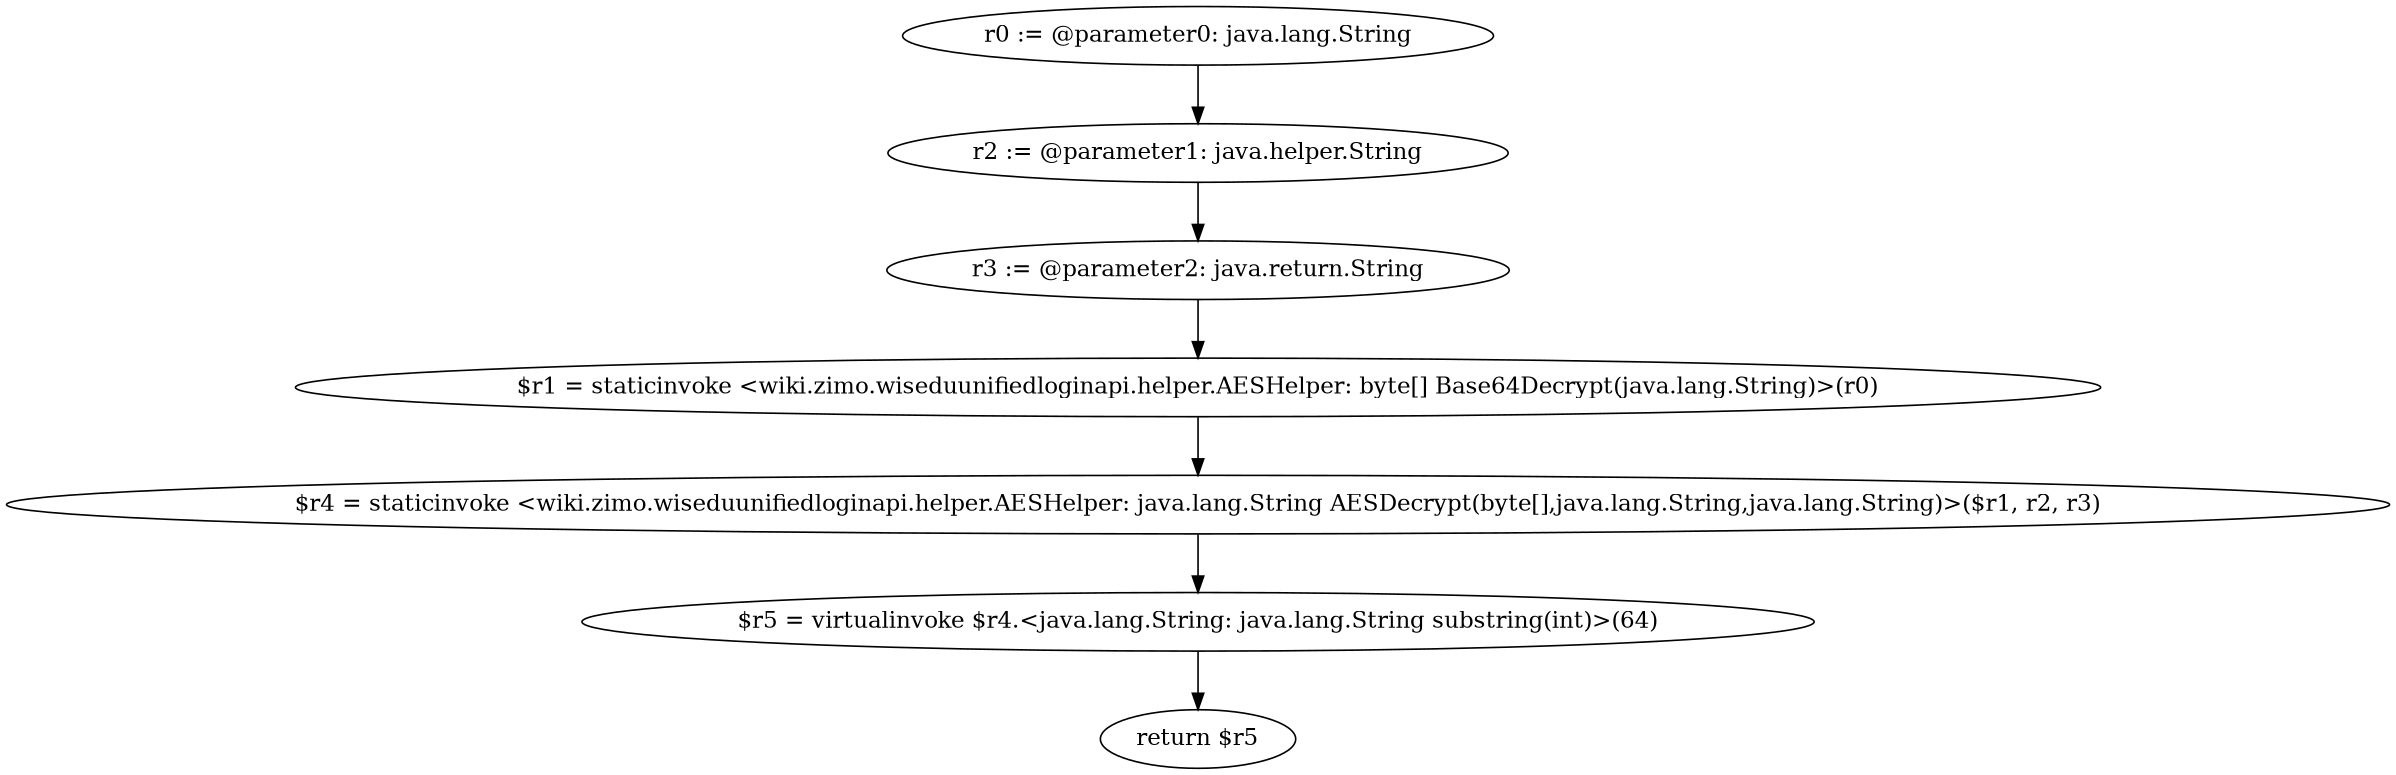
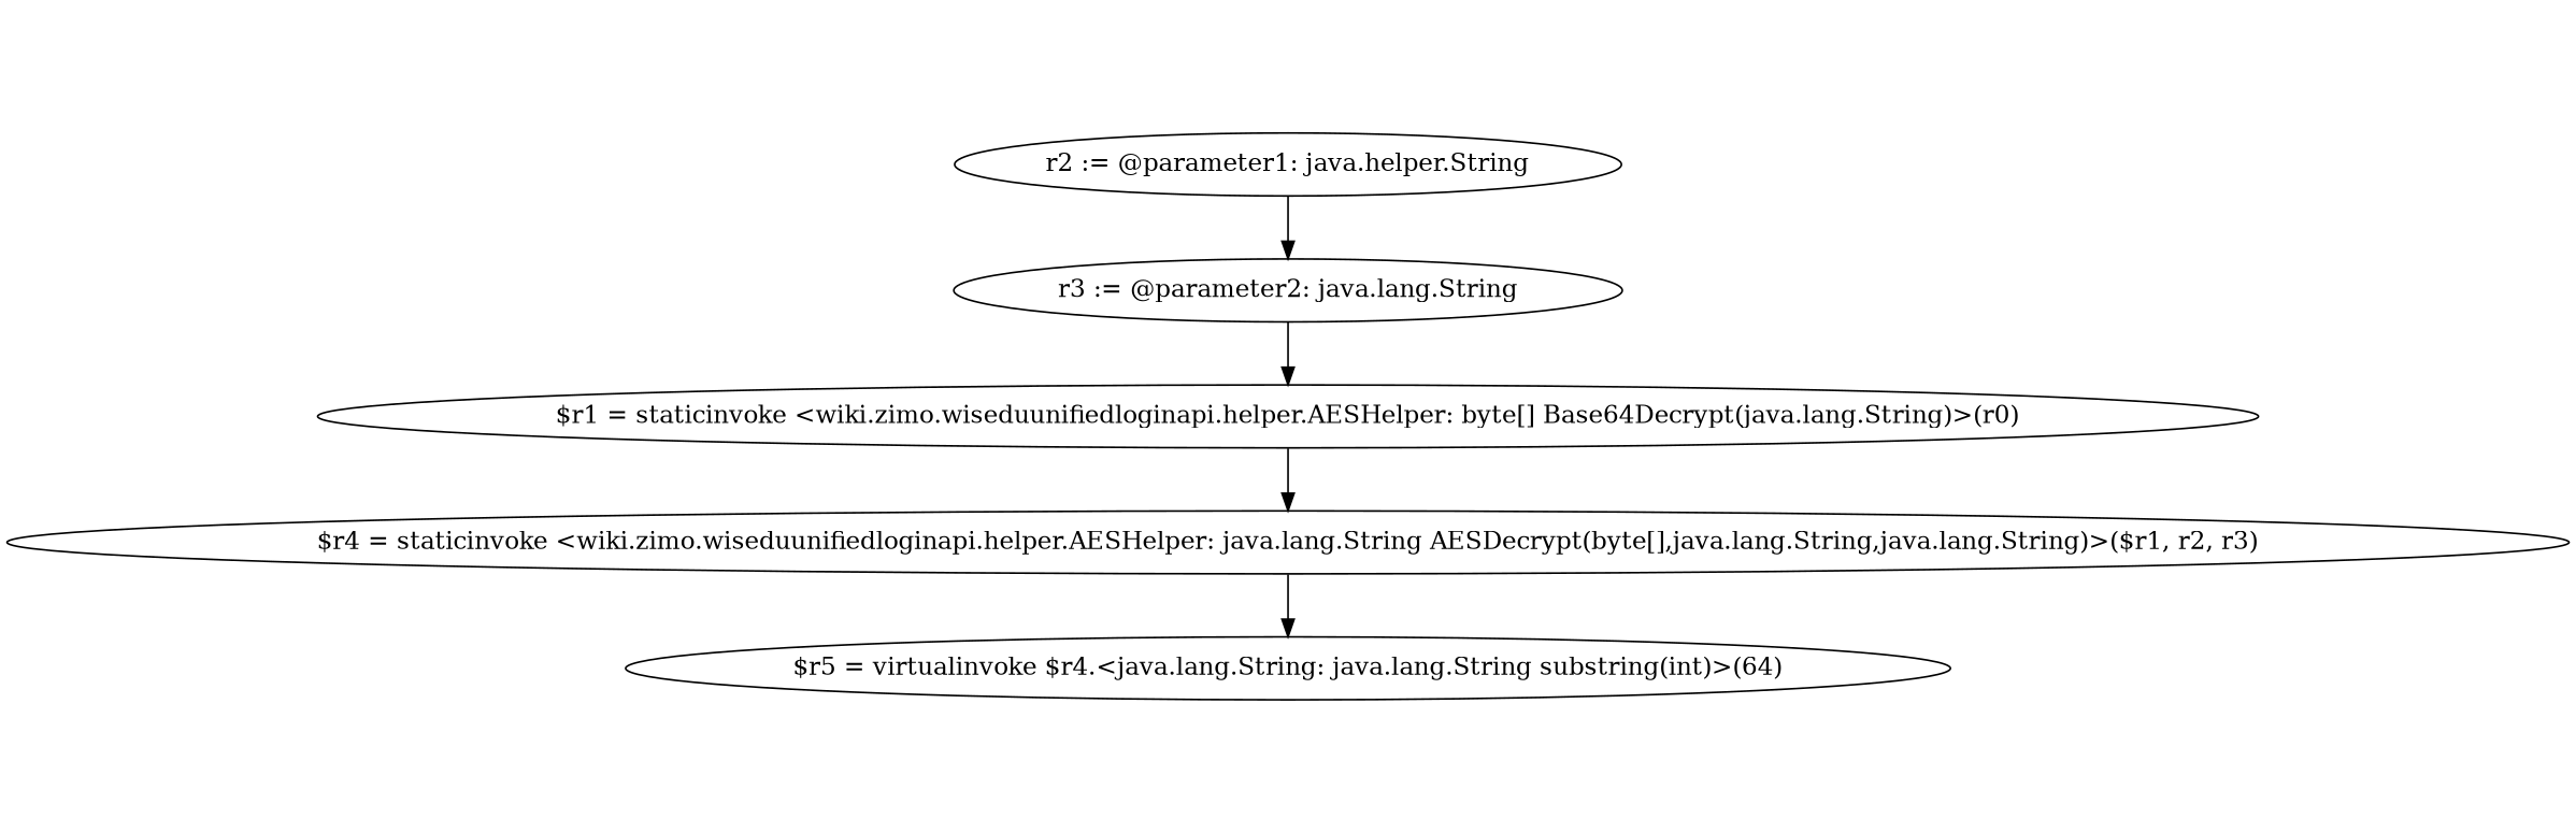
  digraph {
    n1 [label="r2 := @parameter1: java.helper.String"]
-   "r0 := @parameter0: java.lang.String"
-   "r3 := @parameter2: java.lang.String" [label="r3 := @parameter2: java.return.String"]
+   "r3 := @parameter2: java.lang.String"
    "$r1 = staticinvoke <wiki.zimo.wiseduunifiedloginapi.helper.AESHelper: byte[] Base64Decrypt(java.lang.String)>(r0)"
    "$r4 = staticinvoke <wiki.zimo.wiseduunifiedloginapi.helper.AESHelper: java.lang.String AESDecrypt(byte[],java.lang.String,java.lang.String)>($r1, r2, r3)"
    "$r5 = virtualinvoke $r4.<java.lang.String: java.lang.String substring(int)>(64)"
-   "return $r5"
    n1 -> "r3 := @parameter2: java.lang.String"
-   "r0 := @parameter0: java.lang.String" -> n1
    "r3 := @parameter2: java.lang.String" -> "$r1 = staticinvoke <wiki.zimo.wiseduunifiedloginapi.helper.AESHelper: byte[] Base64Decrypt(java.lang.String)>(r0)"
    "$r1 = staticinvoke <wiki.zimo.wiseduunifiedloginapi.helper.AESHelper: byte[] Base64Decrypt(java.lang.String)>(r0)" -> "$r4 = staticinvoke <wiki.zimo.wiseduunifiedloginapi.helper.AESHelper: java.lang.String AESDecrypt(byte[],java.lang.String,java.lang.String)>($r1, r2, r3)"
    "$r4 = staticinvoke <wiki.zimo.wiseduunifiedloginapi.helper.AESHelper: java.lang.String AESDecrypt(byte[],java.lang.String,java.lang.String)>($r1, r2, r3)" -> "$r5 = virtualinvoke $r4.<java.lang.String: java.lang.String substring(int)>(64)"
-   "$r5 = virtualinvoke $r4.<java.lang.String: java.lang.String substring(int)>(64)" -> "return $r5"
  }
